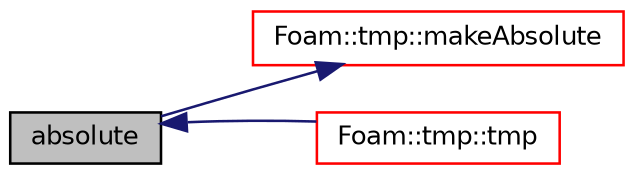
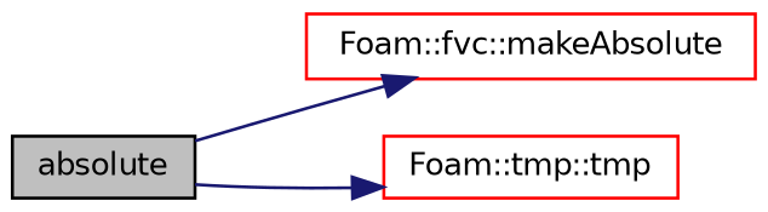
  digraph {
    rankdir=LR
    node [color=red fontname=Helvetica fontsize=10 shape=record]
    edge [color=midnightblue fontname=Helvetica fontsize=10 labelfontname=Helvetica labelfontsize=10 style=solid]
    n1 [color=black fillcolor=grey75 fontcolor=black height=0.2 label=absolute style=filled width=0.4]
-   n2 [height=0.2 label="Foam::tmp::makeAbsolute" width=0.4]
+   n2 [height=0.2 label="Foam::fvc::makeAbsolute" width=0.4]
    n3 [height=0.2 label="Foam::tmp::tmp" width=0.4]
    n1 -> n2
-   n3 -> n1
+   n1 -> n3
  }
